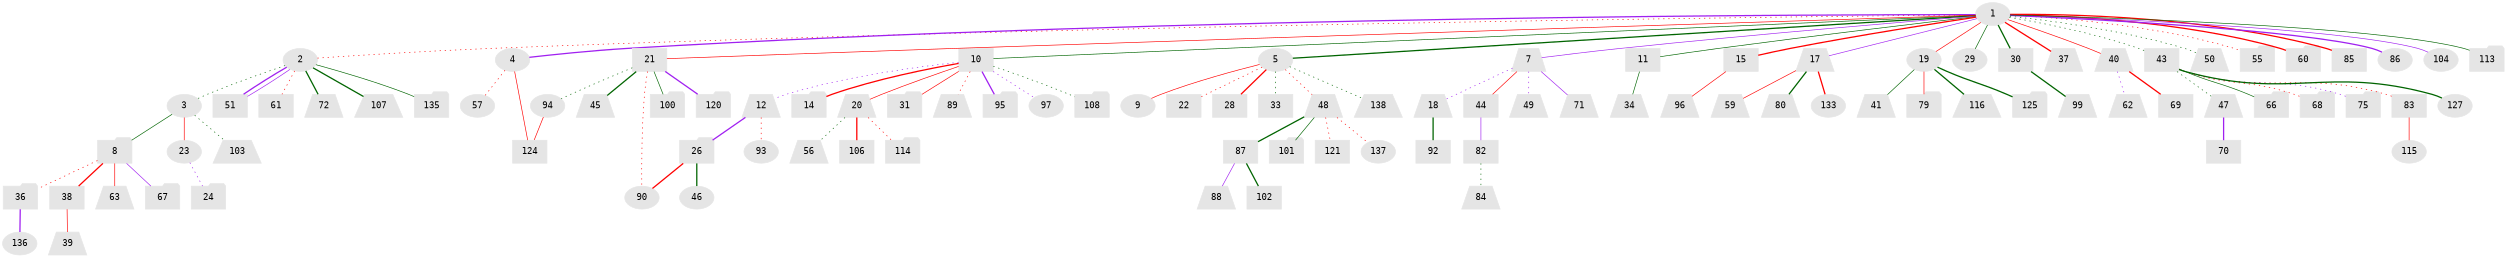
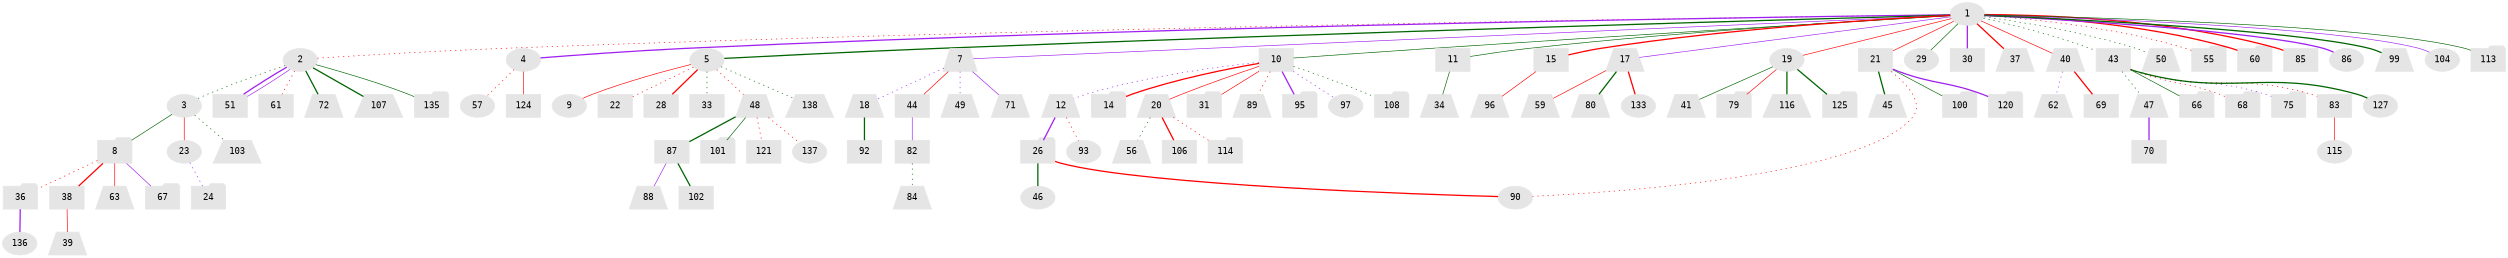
  graph {
    fontname="DejaVu Sans Mono"
    node [color=gray90 fontname="DejaVu Sans Mono" shape=trapezium style=filled]
    edge [color=red fontname="DejaVu Sans Mono" style=solid]
    1 [shape=ellipse super="+25"]
    2 [shape=ellipse super="+24"]
    4 [shape=ellipse super="+6"]
    5 [shape=ellipse super="+27"]
    7 [super="+58"]
    10 [shape=box super="+74"]
    11 [shape=box]
    15 [shape=box super="+105"]
    17 [super="+126"]
    19 [shape=ellipse super="+32"]
    21 [shape=box super="+65"]
    29 [shape=ellipse]
    30 [shape=box super="+128"]
    37
    40 [super="+91"]
    43 [shape=box super="+64"]
    50
    55 [shape=folder]
    60 [shape=folder super="+109"]
    85 [shape=box]
    86 [shape=ellipse]
    99
    104 [shape=ellipse]
    113 [shape=folder]
    3 [shape=ellipse super="+16"]
    51 [shape=box super="+81"]
    61 [shape=box super="+76"]
    72
    107
    135 [shape=folder]
    57 [shape=ellipse]
    124 [shape=box]
    9 [shape=ellipse]
    22 [shape=box super="+53"]
    28 [shape=box]
    33 [shape=box super="+117"]
    48 [super="+134"]
    138
    18 [super="+42"]
    44 [shape=box]
    49
    71
    12
    14 [shape=folder super="+131"]
    20 [super="+35"]
    31 [shape=folder super="+73"]
    89
    95 [shape=folder]
    97 [shape=ellipse]
    108 [shape=folder]
    34
    96 [super="+130"]
    59
    80
    133 [shape=ellipse]
    41 [super="+52"]
    79 [shape=folder]
    116
    125 [shape=folder]
    45
    90 [shape=ellipse super="+123"]
-   94 [shape=ellipse]
    100 [shape=folder super="+132"]
    120 [shape=folder]
    62
    69 [shape=box]
    47
    66 [shape=folder]
    68 [shape=folder]
    75 [shape=folder]
    83 [shape=box super="+112"]
    127 [shape=ellipse]
    8 [shape=folder super="+13"]
    23 [shape=ellipse]
    103
    36 [shape=folder super="+77"]
    38 [shape=box]
    63
    67 [shape=folder super="+122"]
    n80 [label=24 shape=folder]
    87 [shape=box]
    101 [shape=folder]
    121 [shape=box]
    137 [shape=ellipse]
    92 [shape=box]
    82 [shape=box super="+110"]
    136 [shape=ellipse]
    39 [super="+98"]
    26 [shape=folder super="+129"]
    93 [shape=ellipse super="+111"]
    56
    106 [shape=box]
    114 [shape=folder]
    46 [shape=ellipse super="+118"]
    70 [shape=box super="+78"]
    115 [shape=ellipse]
    84 [super="+119"]
    88
    102 [shape=box]
    1 -- 2 [style=dotted]
    1 -- 4 [color=purple style=bold]
    1 -- 5 [color=darkgreen style=bold]
    1 -- 7 [color=purple]
    1 -- 10 [color=darkgreen weight=2]
    1 -- 11 [color=darkgreen]
    1 -- 15 [style=bold]
    1 -- 17 [color=purple]
    1 -- 19
    1 -- 21
    1 -- 29 [color=darkgreen]
-   1 -- 30 [color=darkgreen style=bold]
+   1 -- 30 [color=purple style=bold]
    1 -- 37 [style=bold]
    1 -- 40
    1 -- 43 [color=darkgreen style=dotted weight=2]
    1 -- 50 [color=darkgreen style=dotted]
    1 -- 55 [style=dotted]
    1 -- 60 [style=bold]
    1 -- 85 [style=bold]
    1 -- 86 [color=purple style=bold]
-   30 -- 99 [color=darkgreen style=bold]
+   1 -- 99 [color=darkgreen style=bold]
    1 -- 104 [color=purple]
    1 -- 113 [color=darkgreen]
    2 -- 3 [color=darkgreen style=dotted]
    2 -- 51 [color=purple style=bold]
    2 -- 51 [color=purple]
    2 -- 61 [style=dotted]
    2 -- 72 [color=darkgreen style=bold]
    2 -- 107 [color=darkgreen style=bold]
    2 -- 135 [color=darkgreen]
    4 -- 57 [style=dotted]
    4 -- 124
    5 -- 9
    5 -- 22 [style=dotted]
    5 -- 28 [style=bold]
    5 -- 33 [color=darkgreen style=dotted]
    5 -- 48 [style=dotted]
    5 -- 138 [color=darkgreen style=dotted]
    7 -- 18 [color=purple style=dotted]
    7 -- 44
    7 -- 49 [color=purple style=dotted]
    7 -- 71 [color=purple]
    10 -- 12 [color=purple style=dotted]
    10 -- 14 [style=bold]
    10 -- 20
    10 -- 31
    10 -- 89 [style=dotted]
    10 -- 95 [color=purple style=bold]
    10 -- 97 [color=purple style=dotted]
    10 -- 108 [color=darkgreen style=dotted]
    11 -- 34 [color=darkgreen]
    15 -- 96
    17 -- 59
    17 -- 80 [color=darkgreen style=bold]
    17 -- 133 [style=bold]
    19 -- 41 [color=darkgreen]
    19 -- 79
    19 -- 116 [color=darkgreen style=bold]
    19 -- 125 [color=darkgreen style=bold]
    21 -- 45 [color=darkgreen style=bold]
    21 -- 90 [style=dotted]
-   21 -- 94 [color=darkgreen style=dotted]
    21 -- 100 [color=darkgreen]
    21 -- 120 [color=purple style=bold]
    40 -- 62 [color=purple style=dotted]
    40 -- 69 [style=bold]
    43 -- 47 [color=darkgreen style=dotted]
    43 -- 66 [color=darkgreen]
    43 -- 68 [style=dotted]
    43 -- 75 [color=purple style=dotted]
    43 -- 83 [style=dotted]
    43 -- 127 [color=darkgreen style=bold]
    3 -- 8 [color=darkgreen]
    3 -- 23
    3 -- 103 [color=darkgreen style=dotted]
    48 -- 87 [color=darkgreen style=bold]
    48 -- 101 [color=darkgreen]
    48 -- 121 [style=dotted]
    48 -- 137 [style=dotted]
    18 -- 92 [color=darkgreen style=bold]
    44 -- 82 [color=purple]
    12 -- 26 [color=purple style=bold]
    12 -- 93 [style=dotted]
    20 -- 56 [color=darkgreen style=dotted]
    20 -- 106 [style=bold]
    20 -- 114 [style=dotted]
-   94 -- 124
    47 -- 70 [color=purple style=bold]
    83 -- 115
    8 -- 36 [style=dotted]
    8 -- 38 [style=bold]
    8 -- 63
    8 -- 67 [color=purple]
    23 -- n80 [color=purple style=dotted]
    36 -- 136 [color=purple style=bold]
    38 -- 39
    87 -- 88 [color=purple]
    87 -- 102 [color=darkgreen style=bold]
    82 -- 84 [color=darkgreen style=dotted]
    26 -- 90 [style=bold]
    26 -- 46 [color=darkgreen style=bold]
  }
